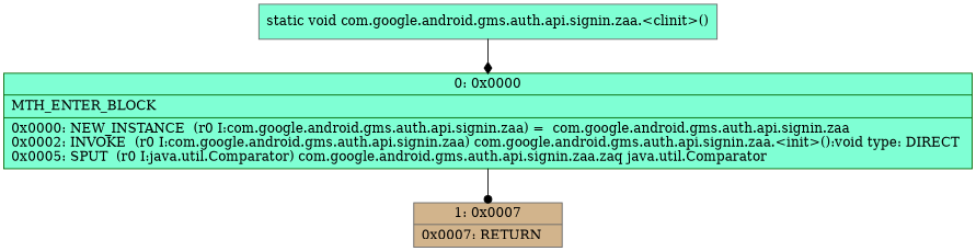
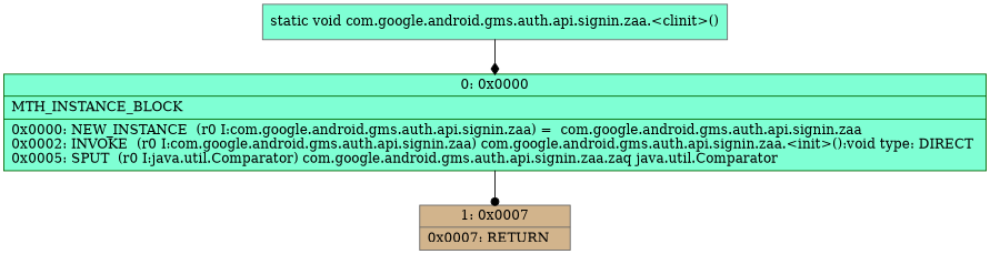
  digraph {
    node [shape=record style=filled fillcolor=aquamarine color=gray40]
-   n1 [label="{0\:\ 0x0000|MTH_ENTER_BLOCK\l|0x0000: NEW_INSTANCE  (r0 I:com.google.android.gms.auth.api.signin.zaa) =  com.google.android.gms.auth.api.signin.zaa \l0x0002: INVOKE  (r0 I:com.google.android.gms.auth.api.signin.zaa) com.google.android.gms.auth.api.signin.zaa.\<init\>():void type: DIRECT \l0x0005: SPUT  (r0 I:java.util.Comparator) com.google.android.gms.auth.api.signin.zaa.zaq java.util.Comparator \l}" color=darkgreen]
+   n1 [label="{0\:\ 0x0000|MTH_INSTANCE_BLOCK\l|0x0000: NEW_INSTANCE  (r0 I:com.google.android.gms.auth.api.signin.zaa) =  com.google.android.gms.auth.api.signin.zaa \l0x0002: INVOKE  (r0 I:com.google.android.gms.auth.api.signin.zaa) com.google.android.gms.auth.api.signin.zaa.\<init\>():void type: DIRECT \l0x0005: SPUT  (r0 I:java.util.Comparator) com.google.android.gms.auth.api.signin.zaa.zaq java.util.Comparator \l}" color=darkgreen]
    n2 [label="{1\:\ 0x0007|0x0007: RETURN   \l}" fillcolor=tan]
    n3 [label="{static void com.google.android.gms.auth.api.signin.zaa.\<clinit\>() }"]
    n1 -> n2 [arrowhead=dot]
    n3 -> n1 [arrowhead=diamond]
  }
